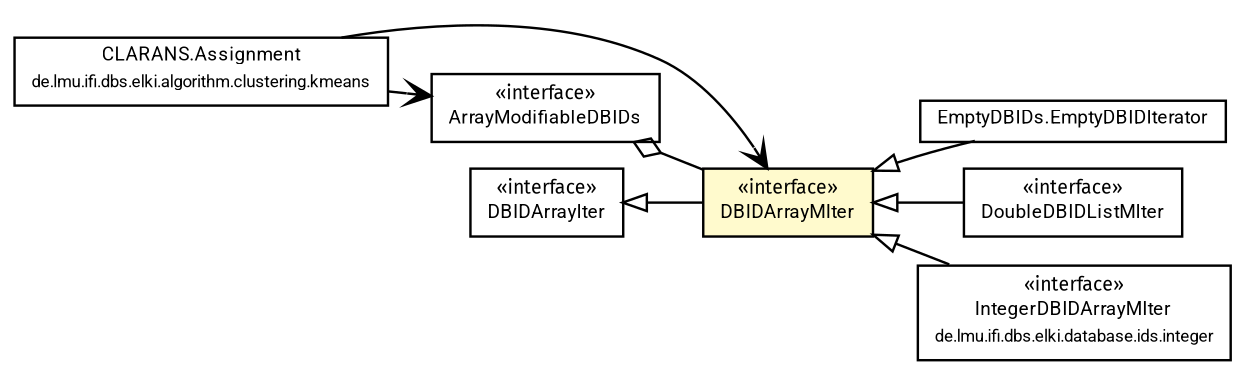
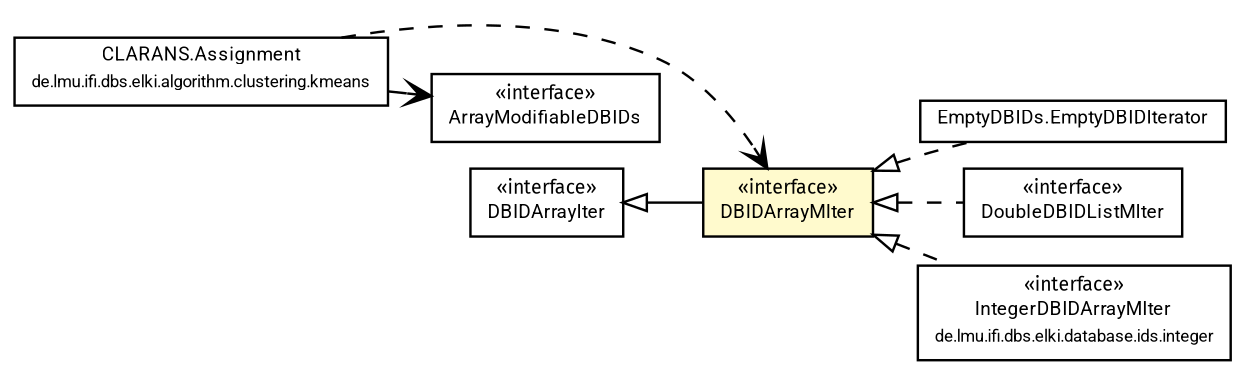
  digraph {
    fontname="Fira Sans"
    nodesep=0.15
    rankdir=LR
    ranksep=0.25
    node [fontcolor=black fontname="Fira Sans" fontsize=8 margin=0 shape=plaintext]
    edge [color=black fontname="Fira Sans" fontsize=7 labelfontname=Roboto labelfontsize=7 weight=9 arrowtail=empty dir=back]
    n1 [height=0 label=<<table title="de.lmu.ifi.dbs.elki.algorithm.clustering.kmeans.CLARANS.Assignment" border="0" cellborder="1" cellspacing="0" cellpadding="2" href="../../algorithm/clustering/kmeans/CLARANS.Assignment.html" target="_parent"> 		<tr><td><table border="0" cellspacing="0" cellpadding="1"> 		<tr><td align="center" balign="center"> <font face="Roboto">CLARANS.Assignment</font> </td></tr> 		<tr><td align="center" balign="center"> <font face="Roboto" point-size="7.0">de.lmu.ifi.dbs.elki.algorithm.clustering.kmeans</font> </td></tr> 		</table></td></tr> 		</table>> width=0]
    n2 [height=0 label=<<table title="de.lmu.ifi.dbs.elki.database.ids.DBIDArrayMIter" border="0" cellborder="1" cellspacing="0" cellpadding="2" bgcolor="lemonChiffon" href="DBIDArrayMIter.html" target="_parent"> 		<tr><td><table border="0" cellspacing="0" cellpadding="1"> 		<tr><td align="center" balign="center"> &#171;interface&#187; </td></tr> 		<tr><td align="center" balign="center"> <font face="Roboto">DBIDArrayMIter</font> </td></tr> 		</table></td></tr> 		</table>> width=0]
    n3 [height=0 label=<<table title="de.lmu.ifi.dbs.elki.database.ids.ArrayModifiableDBIDs" border="0" cellborder="1" cellspacing="0" cellpadding="2" href="ArrayModifiableDBIDs.html" target="_parent"> 		<tr><td><table border="0" cellspacing="0" cellpadding="1"> 		<tr><td align="center" balign="center"> &#171;interface&#187; </td></tr> 		<tr><td align="center" balign="center"> <font face="Roboto">ArrayModifiableDBIDs</font> </td></tr> 		</table></td></tr> 		</table>> width=0]
    n4 [height=0 label=<<table title="de.lmu.ifi.dbs.elki.database.ids.EmptyDBIDs.EmptyDBIDIterator" border="0" cellborder="1" cellspacing="0" cellpadding="2" href="EmptyDBIDs.EmptyDBIDIterator.html" target="_parent"> 		<tr><td><table border="0" cellspacing="0" cellpadding="1"> 		<tr><td align="center" balign="center"> <font face="Roboto">EmptyDBIDs.EmptyDBIDIterator</font> </td></tr> 		</table></td></tr> 		</table>> width=0]
    n5 [height=0 label=<<table title="de.lmu.ifi.dbs.elki.database.ids.DoubleDBIDListMIter" border="0" cellborder="1" cellspacing="0" cellpadding="2" href="DoubleDBIDListMIter.html" target="_parent"> 		<tr><td><table border="0" cellspacing="0" cellpadding="1"> 		<tr><td align="center" balign="center"> &#171;interface&#187; </td></tr> 		<tr><td align="center" balign="center"> <font face="Roboto">DoubleDBIDListMIter</font> </td></tr> 		</table></td></tr> 		</table>> width=0]
    n6 [height=0 label=<<table title="de.lmu.ifi.dbs.elki.database.ids.integer.IntegerDBIDArrayMIter" border="0" cellborder="1" cellspacing="0" cellpadding="2" href="integer/IntegerDBIDArrayMIter.html" target="_parent"> 		<tr><td><table border="0" cellspacing="0" cellpadding="1"> 		<tr><td align="center" balign="center"> &#171;interface&#187; </td></tr> 		<tr><td align="center" balign="center"> <font face="Roboto">IntegerDBIDArrayMIter</font> </td></tr> 		<tr><td align="center" balign="center"> <font face="Roboto" point-size="7.0">de.lmu.ifi.dbs.elki.database.ids.integer</font> </td></tr> 		</table></td></tr> 		</table>> width=0]
    n7 [height=0 label=<<table title="de.lmu.ifi.dbs.elki.database.ids.DBIDArrayIter" border="0" cellborder="1" cellspacing="0" cellpadding="2" href="DBIDArrayIter.html" target="_parent"> 		<tr><td><table border="0" cellspacing="0" cellpadding="1"> 		<tr><td align="center" balign="center"> &#171;interface&#187; </td></tr> 		<tr><td align="center" balign="center"> <font face="Roboto">DBIDArrayIter</font> </td></tr> 		</table></td></tr> 		</table>> width=0]
-   n1 -> n2 [arrowhead=open weight=1 arrowtail="" dir=""]
+   n1 -> n2 [arrowhead=open weight=1 style=dashed arrowtail="" dir=""]
    n1 -> n3 [arrowhead=open weight=1 arrowtail="" dir=""]
-   n2 -> n4 [style=solid]
-   n2 -> n5 [style=solid]
-   n2 -> n6 [style=solid]
-   n3 -> n2 [arrowhead=none arrowtail=ediamond weight=4]
+   n2 -> n4 [style=dashed]
+   n2 -> n5 [style=dashed]
+   n2 -> n6 [style=dashed]
    n7 -> n2 [style=solid]
  }
